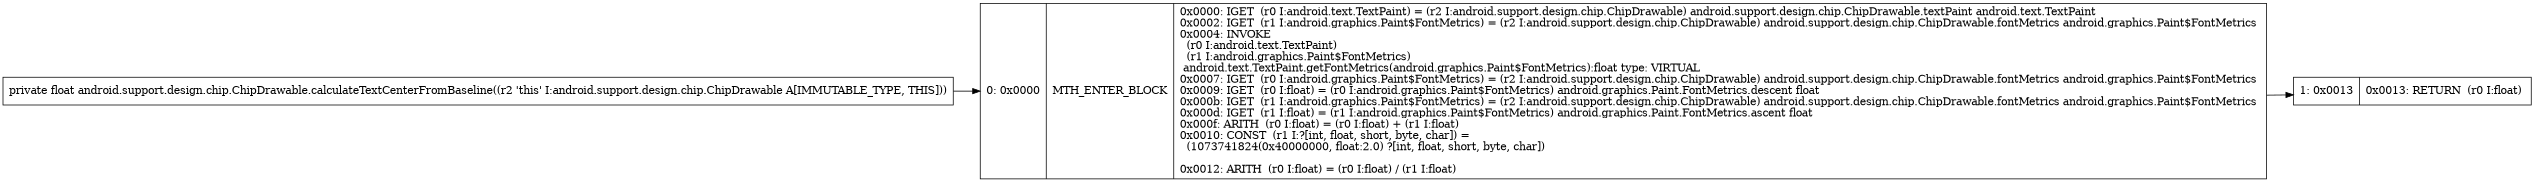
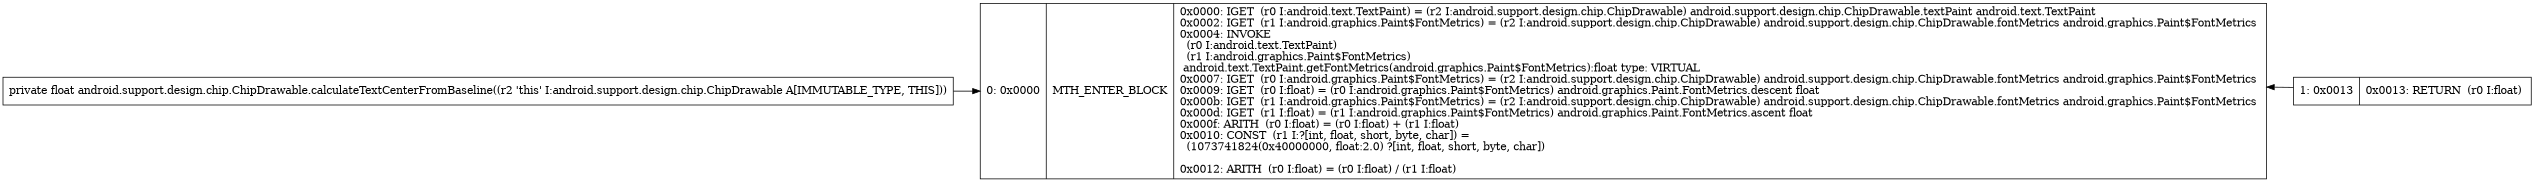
  digraph {
    rankdir=LR
    node [shape=record]
    n1 [label="{0\:\ 0x0000|MTH_ENTER_BLOCK\l|0x0000: IGET  (r0 I:android.text.TextPaint) = (r2 I:android.support.design.chip.ChipDrawable) android.support.design.chip.ChipDrawable.textPaint android.text.TextPaint \l0x0002: IGET  (r1 I:android.graphics.Paint$FontMetrics) = (r2 I:android.support.design.chip.ChipDrawable) android.support.design.chip.ChipDrawable.fontMetrics android.graphics.Paint$FontMetrics \l0x0004: INVOKE  \l  (r0 I:android.text.TextPaint)\l  (r1 I:android.graphics.Paint$FontMetrics)\l android.text.TextPaint.getFontMetrics(android.graphics.Paint$FontMetrics):float type: VIRTUAL \l0x0007: IGET  (r0 I:android.graphics.Paint$FontMetrics) = (r2 I:android.support.design.chip.ChipDrawable) android.support.design.chip.ChipDrawable.fontMetrics android.graphics.Paint$FontMetrics \l0x0009: IGET  (r0 I:float) = (r0 I:android.graphics.Paint$FontMetrics) android.graphics.Paint.FontMetrics.descent float \l0x000b: IGET  (r1 I:android.graphics.Paint$FontMetrics) = (r2 I:android.support.design.chip.ChipDrawable) android.support.design.chip.ChipDrawable.fontMetrics android.graphics.Paint$FontMetrics \l0x000d: IGET  (r1 I:float) = (r1 I:android.graphics.Paint$FontMetrics) android.graphics.Paint.FontMetrics.ascent float \l0x000f: ARITH  (r0 I:float) = (r0 I:float) + (r1 I:float) \l0x0010: CONST  (r1 I:?[int, float, short, byte, char]) = \l  (1073741824(0x40000000, float:2.0) ?[int, float, short, byte, char])\l \l0x0012: ARITH  (r0 I:float) = (r0 I:float) \/ (r1 I:float) \l}"]
    n2 [label="{1\:\ 0x0013|0x0013: RETURN  (r0 I:float) \l}"]
    n3 [label="{private float android.support.design.chip.ChipDrawable.calculateTextCenterFromBaseline((r2 'this' I:android.support.design.chip.ChipDrawable A[IMMUTABLE_TYPE, THIS])) }"]
-   n1 -> n2
+   n2 -> n1
    n3 -> n1
  }
